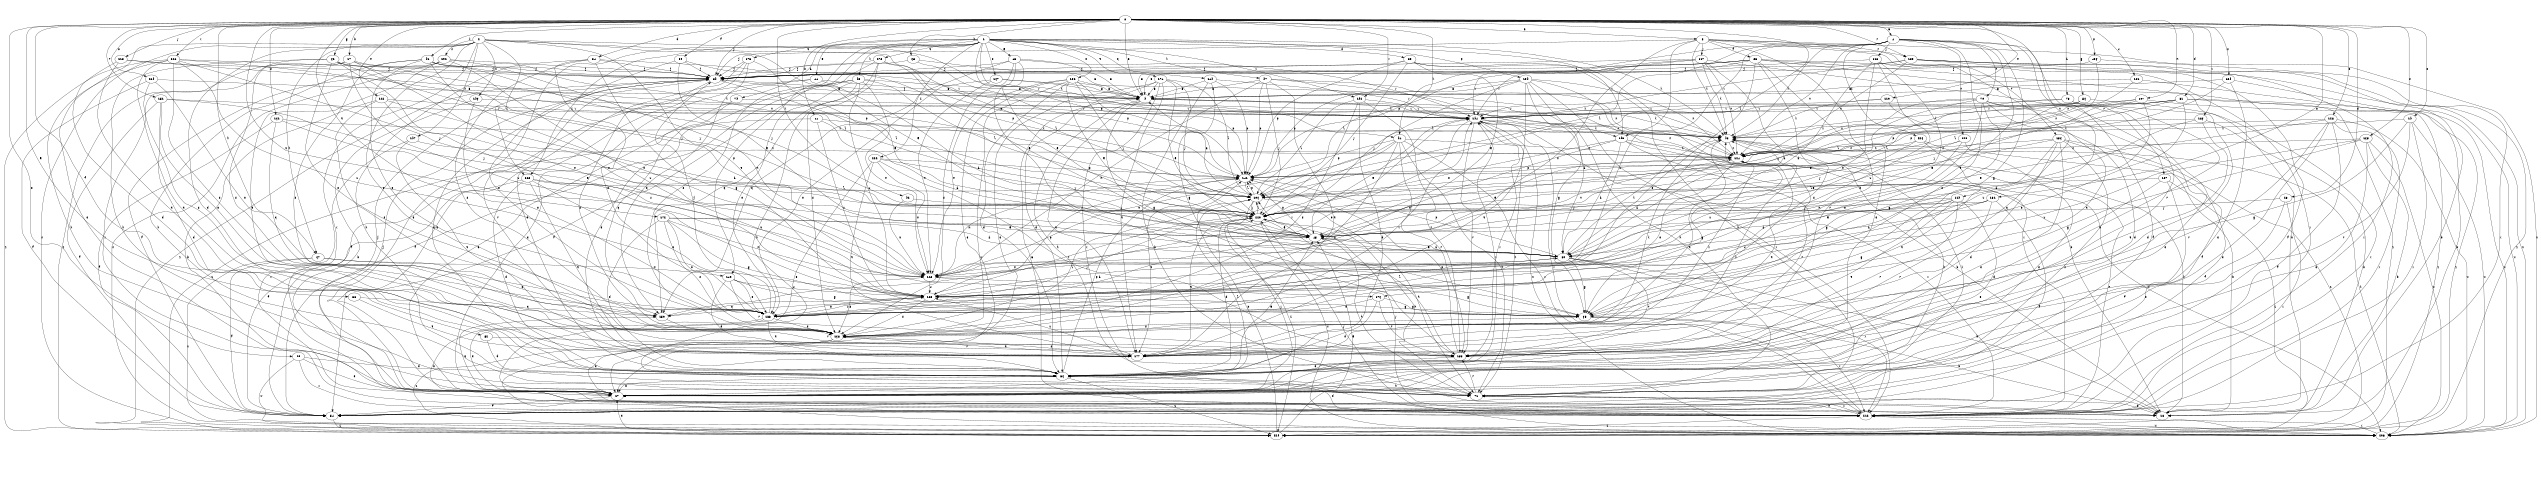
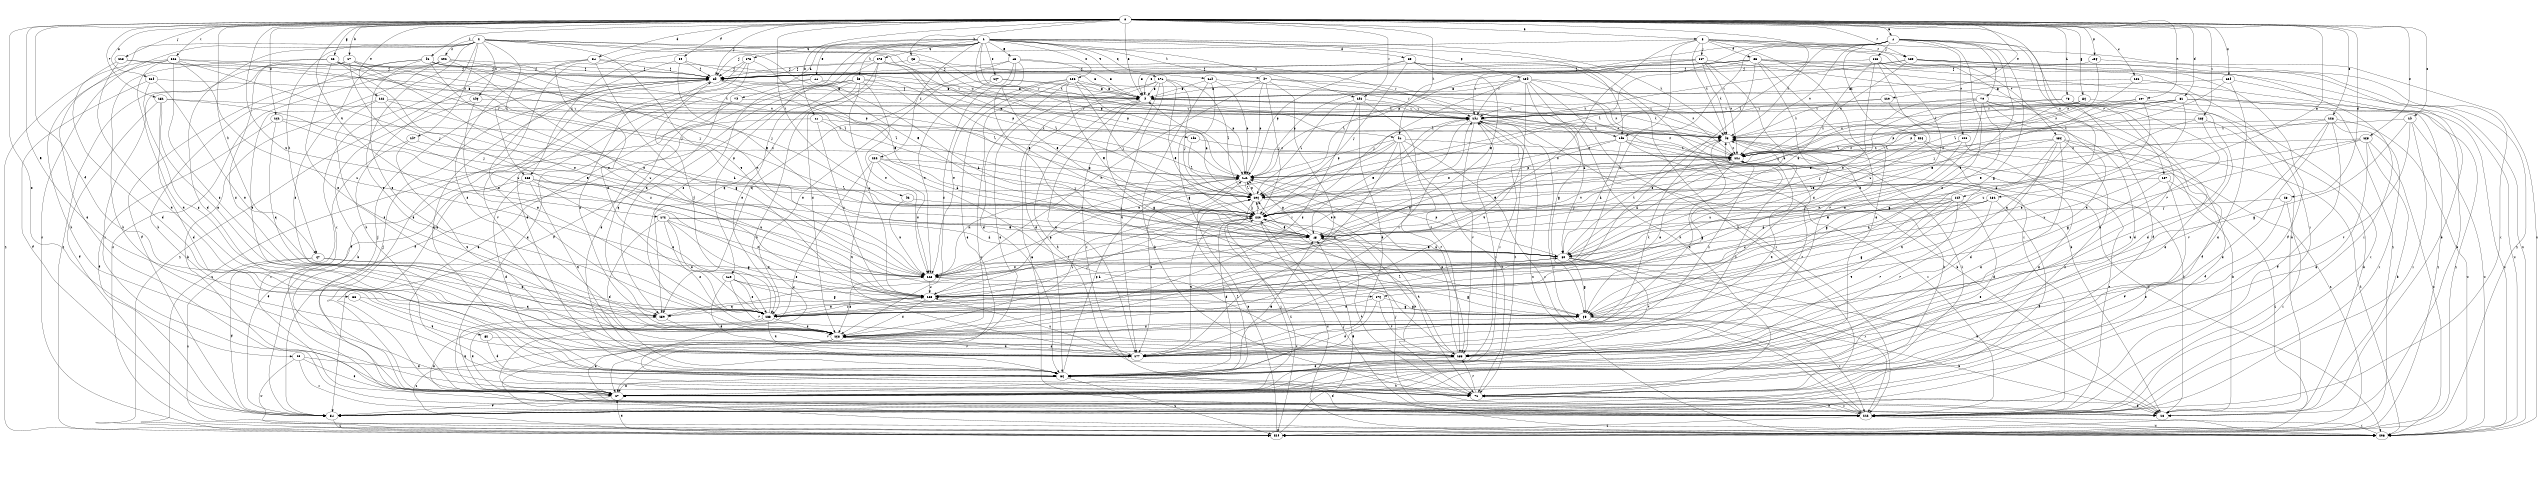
  strict digraph {
    fontname="DejaVu Sans Mono"
    node [fontname="DejaVu Sans Mono"]
    edge [fontname="DejaVu Sans Mono"]
    0
    3
    4
    9
    14
    17
    19
    25
    28
    31
    34
    38
    50
    52
    56
-   62
+   62 [label=22]
    65
    67
    78
    89
    91
    92
    94
    106
    107
    110
    112
    115
    119
    128
    129
    131
    n33 [label=436]
    151
    153
    159
    161
    165
    172
    181
    186
    192
    211
    215
    27
    98
    203
    212
    53
    156
    185
    217
    141
    168
    193
    176
    63
    70
    123
    124
    157
    158
    218
    226
    71
    177
    194
    80
    229
    220
    36
    133
    150
    45
    54
    18
    1
    35
    43
    44
    79
    95
    97
    132
    139
    140
    149
    167
    173
    174
    175
    222
    225
    2
    196
    197
+   198
    202
    0 -> 3 [label=a]
    0 -> 4 [label=a]
    0 -> 9 [label=a]
    0 -> 14 [label=b]
    0 -> 17 [label=b]
    0 -> 19 [label=c]
    0 -> 25 [label=c]
    0 -> 28 [label=d]
    0 -> 31 [label=d]
    0 -> 34 [label=d]
    0 -> 38 [label=e]
    0 -> 50 [label=f]
    0 -> 52 [label=f]
    0 -> 56 [label=g]
    0 -> 62 [label=g]
    0 -> 65 [label=h]
    0 -> 67 [label=h]
    0 -> 78 [label=i]
    0 -> 89 [label=j]
    0 -> 91 [label=k]
    0 -> 92 [label=k]
    0 -> 94 [label=k]
    0 -> 106 [label=l]
    0 -> 107 [label=m]
    0 -> 110 [label=m]
    0 -> 112 [label=m]
    0 -> 115 [label=m]
    0 -> 119 [label=n]
    0 -> 128 [label=o]
    0 -> 129 [label=o]
    0 -> 131 [label=o]
    0 -> n33 [label=p]
    0 -> 151 [label=r]
    0 -> 153 [label=r]
    0 -> 159 [label=s]
    0 -> 161 [label=s]
    0 -> 165 [label=s]
    0 -> 172 [label=t]
    0 -> 181 [label=u]
    0 -> 186 [label=v]
    0 -> 192 [label=v]
    0 -> 211 [label=x]
    0 -> 215 [label=y]
    3 -> 89 [label=j]
    3 -> 115 [label=m]
    3 -> 153 [label=r]
    3 -> 27 [label=c]
    3 -> 98 [label=k]
    3 -> 203 [label=w]
    3 -> 212 [label=x]
    3 -> 53 [label=f]
    3 -> 156 [label=r]
    3 -> 185 [label=u]
    3 -> 217 [label=y]
    4 -> 106 [label=l]
    4 -> 98 [label=k]
    4 -> 141 [label=p]
    4 -> 168 [label=s]
    4 -> 193 [label=v]
    4 -> 176 [label=t]
    4 -> 63 [label=g]
    4 -> 70 [label=h]
    4 -> 123 [label=n]
    4 -> 124 [label=n]
    4 -> 157 [label=r]
    4 -> 158 [label=r]
    4 -> 218 [label=y]
    4 -> 226 [label=z]
    9 -> 89 [label=j]
    9 -> 98 [label=k]
    9 -> 63 [label=g]
    9 -> 124 [label=n]
    9 -> 71 [label=h]
    9 -> 177 [label=t]
    9 -> 194 [label=v]
    14 -> 98 [label=k]
    14 -> 185 [label=u]
    14 -> 80 [label=i]
    14 -> 229 [label=z]
    17 -> 89 [label=j]
    17 -> 115 [label=m]
    17 -> 212 [label=x]
    17 -> 185 [label=u]
    17 -> 229 [label=z]
    17 -> 220 [label=y]
    19 -> 98 [label=k]
    19 -> 203 [label=w]
    19 -> 212 [label=x]
    19 -> 63 [label=g]
    19 -> 158 [label=r]
    25 -> 27 [label=c]
    25 -> 203 [label=w]
    25 -> 212 [label=x]
    25 -> 36 [label=d]
    28 -> 27 [label=c]
    28 -> 212 [label=x]
    28 -> 220 [label=y]
    31 -> 98 [label=k]
    31 -> 203 [label=w]
    31 -> 141 [label=p]
    31 -> 194 [label=v]
    31 -> 229 [label=z]
    31 -> 220 [label=y]
    31 -> 133 [label=o]
    34 -> 89 [label=j]
    34 -> 168 [label=s]
    34 -> 63 [label=g]
    34 -> 71 [label=h]
    34 -> 194 [label=v]
    34 -> 133 [label=o]
    38 -> 177 [label=t]
    38 -> 150 [label=q]
    50 -> 89 [label=j]
    50 -> 141 [label=p]
    50 -> 133 [label=o]
    50 -> 45 [label=e]
    52 -> 158 [label=r]
    52 -> 36 [label=d]
    56 -> 212 [label=x]
    56 -> 141 [label=p]
    56 -> 124 [label=n]
    56 -> 194 [label=v]
    62 -> 89 [label=j]
    62 -> 115 [label=m]
    62 -> 141 [label=p]
    62 -> 168 [label=s]
    62 -> 71 [label=h]
    62 -> 220 [label=y]
    62 -> 133 [label=o]
    65 -> 9 [label=a]
    65 -> 89 [label=j]
    65 -> 141 [label=p]
-   67 -> 140 [label=m]
+   67 -> 115 [label=m]
    67 -> 203 [label=w]
    67 -> 150 [label=q]
    67 -> 54 [label=f]
    78 -> 106 [label=l]
    78 -> 177 [label=t]
    78 -> 194 [label=v]
    78 -> 36 [label=d]
    89 -> 9 [label=a]
    89 -> 106 [label=l]
    89 -> 168 [label=s]
    89 -> 158 [label=r]
    89 -> 229 [label=z]
    89 -> 36 [label=d]
    91 -> 89 [label=j]
    91 -> 115 [label=m]
    91 -> 168 [label=s]
    91 -> 124 [label=n]
    91 -> 71 [label=h]
    91 -> 220 [label=y]
    91 -> 133 [label=o]
    92 -> 115 [label=m]
    92 -> 220 [label=y]
    94 -> 115 [label=m]
    94 -> 212 [label=x]
    94 -> 185 [label=u]
    94 -> 141 [label=p]
    94 -> 168 [label=s]
    94 -> 124 [label=n]
    94 -> 158 [label=r]
    94 -> 71 [label=h]
    106 -> 9 [label=a]
    106 -> 141 [label=p]
    106 -> 71 [label=h]
    106 -> 229 [label=z]
    106 -> 220 [label=y]
    107 -> 106 [label=l]
    107 -> 185 [label=u]
    107 -> 194 [label=v]
    107 -> 229 [label=z]
    107 -> 45 [label=e]
    110 -> 98 [label=k]
    110 -> 194 [label=v]
    110 -> 150 [label=q]
    112 -> 185 [label=u]
    112 -> 168 [label=s]
    112 -> 194 [label=v]
    112 -> 80 [label=i]
    112 -> 18 [label=b]
    115 -> 185 [label=u]
    115 -> 168 [label=s]
    115 -> 63 [label=g]
    119 -> 27 [label=c]
    119 -> 185 [label=u]
    119 -> 63 [label=g]
    119 -> 158 [label=r]
    119 -> 177 [label=t]
    119 -> 80 [label=i]
    119 -> 220 [label=y]
    128 -> 27 [label=c]
    128 -> 98 [label=k]
    128 -> 203 [label=w]
    128 -> 212 [label=x]
    128 -> 158 [label=r]
    128 -> 45 [label=e]
    128 -> 54 [label=f]
    129 -> 9 [label=a]
    129 -> 168 [label=s]
    129 -> 133 [label=o]
    129 -> 54 [label=f]
    131 -> 158 [label=r]
    131 -> 80 [label=i]
    131 -> 220 [label=y]
    131 -> 45 [label=e]
    131 -> 54 [label=f]
    n33 -> 89 [label=j]
    n33 -> 212 [label=x]
    n33 -> 124 [label=n]
    151 -> 194 [label=v]
    151 -> 220 [label=y]
    151 -> 36 [label=d]
    151 -> 133 [label=o]
    151 -> 54 [label=f]
    153 -> 89 [label=j]
    153 -> 106 [label=l]
    153 -> 212 [label=x]
    153 -> 124 [label=n]
    153 -> 229 [label=z]
    153 -> 54 [label=f]
    153 -> 18 [label=b]
    159 -> 9 [label=a]
    159 -> 106 [label=l]
    159 -> 27 [label=c]
    159 -> 203 [label=w]
    161 -> 98 [label=k]
    161 -> 150 [label=q]
    161 -> 45 [label=e]
    161 -> 54 [label=f]
    165 -> 27 [label=c]
    165 -> 203 [label=w]
    165 -> 185 [label=u]
    165 -> 63 [label=g]
    165 -> 124 [label=n]
    165 -> 18 [label=b]
    172 -> 115 [label=m]
    172 -> 168 [label=s]
    172 -> 63 [label=g]
    172 -> 80 [label=i]
    172 -> 36 [label=d]
    172 -> 133 [label=o]
    172 -> 45 [label=e]
    181 -> 9 [label=a]
    181 -> 124 [label=n]
    181 -> 18 [label=b]
    186 -> 98 [label=k]
    186 -> 177 [label=t]
    186 -> 80 [label=i]
    186 -> 18 [label=b]
    192 -> 106 [label=l]
    192 -> 168 [label=s]
    192 -> 158 [label=r]
    192 -> 194 [label=v]
    192 -> 36 [label=d]
    211 -> 89 [label=j]
    211 -> 106 [label=l]
    211 -> 185 [label=u]
    211 -> 168 [label=s]
    211 -> 71 [label=h]
    211 -> 177 [label=t]
    211 -> 229 [label=z]
    211 -> 220 [label=y]
    215 -> 89 [label=j]
    215 -> 98 [label=k]
    215 -> 177 [label=t]
    215 -> 36 [label=d]
    27 -> 89 [label=j]
    27 -> 106 [label=l]
    27 -> 194 [label=v]
    27 -> 220 [label=y]
    27 -> 150 [label=q]
    27 -> 54 [label=f]
    98 -> 124 [label=n]
    98 -> 71 [label=h]
    98 -> 177 [label=t]
    203 -> 98 [label=k]
    203 -> 212 [label=x]
    203 -> 220 [label=y]
    212 -> 9 [label=a]
    212 -> 89 [label=j]
    212 -> 203 [label=w]
    212 -> 124 [label=n]
    212 -> 71 [label=h]
    212 -> 194 [label=v]
    212 -> 229 [label=z]
    212 -> 220 [label=y]
    212 -> 36 [label=d]
    53 -> 9 [label=a]
    53 -> 89 [label=j]
    53 -> 106 [label=l]
    53 -> 203 [label=w]
    53 -> 168 [label=s]
    53 -> 158 [label=r]
    53 -> 194 [label=v]
    53 -> 229 [label=z]
    53 -> 133 [label=o]
    53 -> 18 [label=b]
    156 -> 27 [label=c]
    156 -> 63 [label=g]
    156 -> 124 [label=n]
    156 -> 71 [label=h]
    156 -> 229 [label=z]
    156 -> 36 [label=d]
    156 -> 45 [label=e]
    156 -> 18 [label=b]
    185 -> 141 [label=p]
    185 -> 168 [label=s]
    185 -> 63 [label=g]
    185 -> 80 [label=i]
    185 -> 133 [label=o]
    185 -> 150 [label=q]
    217 -> 9 [label=a]
    217 -> 89 [label=j]
    217 -> 98 [label=k]
    217 -> 124 [label=n]
    217 -> 194 [label=v]
    217 -> 80 [label=i]
    217 -> 54 [label=f]
    141 -> 106 [label=l]
    141 -> 115 [label=m]
    141 -> 177 [label=t]
    168 -> 106 [label=l]
    168 -> 27 [label=c]
    168 -> 98 [label=k]
+   168 -> 158 [label=r]
    168 -> 177 [label=t]
    168 -> 194 [label=v]
    168 -> 229 [label=z]
    193 -> 115 [label=m]
    193 -> 203 [label=w]
    193 -> 212 [label=x]
    193 -> 124 [label=n]
    193 -> 80 [label=i]
    193 -> 220 [label=o]
    176 -> 63 [label=g]
    176 -> 158 [label=r]
    176 -> 36 [label=d]
    176 -> 133 [label=o]
    63 -> 212 [label=x]
    63 -> 168 [label=s]
    63 -> 18 [label=b]
    70 -> 27 [label=c]
    70 -> 63 [label=g]
    70 -> 194 [label=v]
    70 -> 220 [label=y]
    70 -> 36 [label=d]
    70 -> 133 [label=o]
    70 -> 45 [label=e]
    70 -> 54 [label=f]
    123 -> 115 [label=m]
    123 -> 124 [label=n]
    123 -> 220 [label=y]
    123 -> 54 [label=f]
    124 -> 141 [label=p]
    124 -> 63 [label=g]
    124 -> 158 [label=r]
    124 -> 177 [label=t]
    124 -> 80 [label=i]
    124 -> 133 [label=o]
    124 -> 45 [label=e]
    157 -> 106 [label=l]
    157 -> 229 [label=z]
    157 -> 36 [label=d]
    157 -> 54 [label=f]
    158 -> 106 [label=l]
    158 -> 141 [label=p]
    158 -> 36 [label=d]
    218 -> 89 [label=j]
    218 -> 115 [label=m]
    218 -> 185 [label=u]
    218 -> 177 [label=t]
    218 -> 80 [label=i]
    218 -> 133 [label=o]
    226 -> 27 [label=c]
    226 -> 185 [label=u]
    226 -> 124 [label=n]
    226 -> 177 [label=t]
    71 -> 98 [label=k]
    71 -> 212 [label=x]
    71 -> 158 [label=r]
    71 -> 18 [label=b]
    177 -> 98 [label=k]
    177 -> 185 [label=u]
    177 -> 168 [label=s]
    194 -> 98 [label=k]
    194 -> 203 [label=w]
    194 -> 124 [label=n]
    194 -> 158 [label=r]
    194 -> 71 [label=h]
    194 -> 133 [label=o]
    194 -> 45 [label=e]
    194 -> 18 [label=b]
    80 -> 115 [label=m]
    80 -> 98 [label=k]
    80 -> 212 [label=x]
    80 -> 141 [label=p]
    80 -> 63 [label=g]
    80 -> 158 [label=r]
    80 -> 45 [label=e]
    80 -> 18 [label=b]
    229 -> 27 [label=c]
    229 -> 141 [label=p]
    229 -> 45 [label=e]
    220 -> 106 [label=l]
    220 -> 203 [label=w]
    220 -> 71 [label=h]
    220 -> 177 [label=t]
    220 -> 36 [label=d]
    220 -> 45 [label=e]
    36 -> 27 [label=c]
    36 -> 98 [label=k]
    36 -> 141 [label=p]
    36 -> 71 [label=h]
    36 -> 194 [label=v]
    36 -> 229 [label=z]
    36 -> 45 [label=e]
    133 -> 89 [label=j]
    133 -> 27 [label=c]
    133 -> 185 [label=u]
    133 -> 168 [label=s]
    133 -> 177 [label=t]
    133 -> 220 [label=y]
    133 -> 18 [label=b]
    150 -> 158 [label=r]
    150 -> 194 [label=v]
    45 -> 141 [label=p]
    45 -> 124 [label=n]
    45 -> 71 [label=h]
    45 -> 80 [label=i]
    54 -> 229 [label=z]
    18 -> 98 [label=k]
    1 -> 94 [label=k]
    1 -> 192 [label=v]
    1 -> 27 [label=c]
    1 -> 98 [label=k]
    1 -> 141 [label=p]
    1 -> 168 [label=s]
    1 -> 193 [label=v]
    1 -> 35 [label=d]
    1 -> 43 [label=e]
    1 -> 44 [label=e]
    1 -> 79 [label=i]
    1 -> 95 [label=k]
    1 -> 97 [label=k]
    1 -> 132 [label=o]
    1 -> 139 [label=p]
    1 -> 140 [label=p]
    1 -> 149 [label=q]
    1 -> 167 [label=s]
    1 -> 173 [label=t]
    1 -> 174 [label=t]
    1 -> 175 [label=t]
    1 -> 222 [label=z]
    1 -> 225 [label=z]
    35 -> 89 [label=j]
    35 -> 212 [label=x]
    35 -> 141 [label=p]
    35 -> 71 [label=h]
    35 -> 220 [label=y]
    35 -> 45 [label=e]
    43 -> 9 [label=a]
    43 -> 89 [label=j]
    43 -> 168 [label=s]
    43 -> 158 [label=r]
    43 -> 194 [label=v]
    43 -> 150 [label=q]
    43 -> 45 [label=e]
    44 -> 9 [label=a]
    44 -> 27 [label=c]
    44 -> 80 [label=i]
    44 -> 54 [label=f]
    79 -> 27 [label=c]
    79 -> 194 [label=v]
    79 -> 150 [label=q]
    95 -> 9 [label=a]
    95 -> 106 [label=l]
    95 -> 115 [label=m]
    95 -> 185 [label=u]
    95 -> 71 [label=h]
    95 -> 36 [label=d]
    95 -> 133 [label=o]
    95 -> 54 [label=f]
    97 -> 9 [label=a]
    97 -> 115 [label=m]
    97 -> 141 [label=p]
    97 -> 124 [label=n]
    97 -> 177 [label=t]
    97 -> 80 [label=i]
    97 -> 220 [label=y]
    132 -> 9 [label=a]
    132 -> 115 [label=m]
    132 -> 27 [label=c]
    132 -> 98 [label=k]
    132 -> 203 [label=w]
    132 -> 141 [label=p]
    132 -> 220 [label=y]
    132 -> 36 [label=d]
    132 -> 45 [label=e]
    139 -> 9 [label=a]
    139 -> 212 [label=x]
    139 -> 141 [label=p]
    139 -> 63 [label=g]
    139 -> 124 [label=n]
    139 -> 71 [label=h]
    139 -> 177 [label=t]
    139 -> 220 [label=y]
    139 -> 18 [label=b]
    140 -> 185 [label=u]
    140 -> 63 [label=g]
    140 -> 158 [label=r]
    140 -> 36 [label=d]
    140 -> 133 [label=o]
    149 -> 9 [label=a]
    149 -> 141 [label=p]
    149 -> 63 [label=g]
    149 -> 194 [label=v]
    149 -> 18 [label=b]
    167 -> 9 [label=a]
    167 -> 115 [label=m]
    167 -> 98 [label=k]
    167 -> 133 [label=o]
    173 -> 89 [label=j]
    173 -> 27 [label=c]
    173 -> 36 [label=d]
    173 -> 150 [label=q]
    173 -> 45 [label=e]
    174 -> 9 [label=a]
    174 -> 106 [label=l]
    174 -> 27 [label=c]
    174 -> 212 [label=x]
    174 -> 177 [label=t]
    174 -> 220 [label=y]
    174 -> 36 [label=d]
    174 -> 45 [label=e]
    175 -> 89 [label=j]
    175 -> 106 [label=l]
    175 -> 168 [label=s]
    175 -> 150 [label=q]
    175 -> 45 [label=e]
    175 -> 54 [label=f]
    222 -> 115 [label=m]
    222 -> 27 [label=c]
    222 -> 141 [label=p]
    222 -> 158 [label=r]
    222 -> 177 [label=t]
    222 -> 220 [label=y]
    225 -> 106 [label=l]
    225 -> 115 [label=m]
    225 -> 177 [label=t]
    225 -> 36 [label=d]
    225 -> 133 [label=o]
    225 -> 54 [label=f]
    2 -> 67 [label=h]
    2 -> 27 [label=c]
    2 -> 203 [label=w]
    2 -> 212 [label=x]
    2 -> 141 [label=p]
    2 -> 168 [label=s]
    2 -> 193 [label=v]
    2 -> 176 [label=t]
    2 -> 36 [label=d]
    2 -> 45 [label=e]
    2 -> 225 [label=z]
    2 -> 196 [label=w]
    2 -> 197 [label=w]
+   2 -> 198 [label=w]
    2 -> 202 [label=w]
    196 -> 194 [label=v]
    196 -> 133 [label=o]
    196 -> 18 [label=b]
    197 -> 212 [label=x]
    197 -> 124 [label=n]
    197 -> 177 [label=t]
+   198 -> 106 [label=l]
+   198 -> 124 [label=n]
    202 -> 89 [label=j]
    202 -> 115 [label=m]
    202 -> 203 [label=w]
    202 -> 185 [label=u]
    202 -> 177 [label=t]
    202 -> 54 [label=f]
  }
